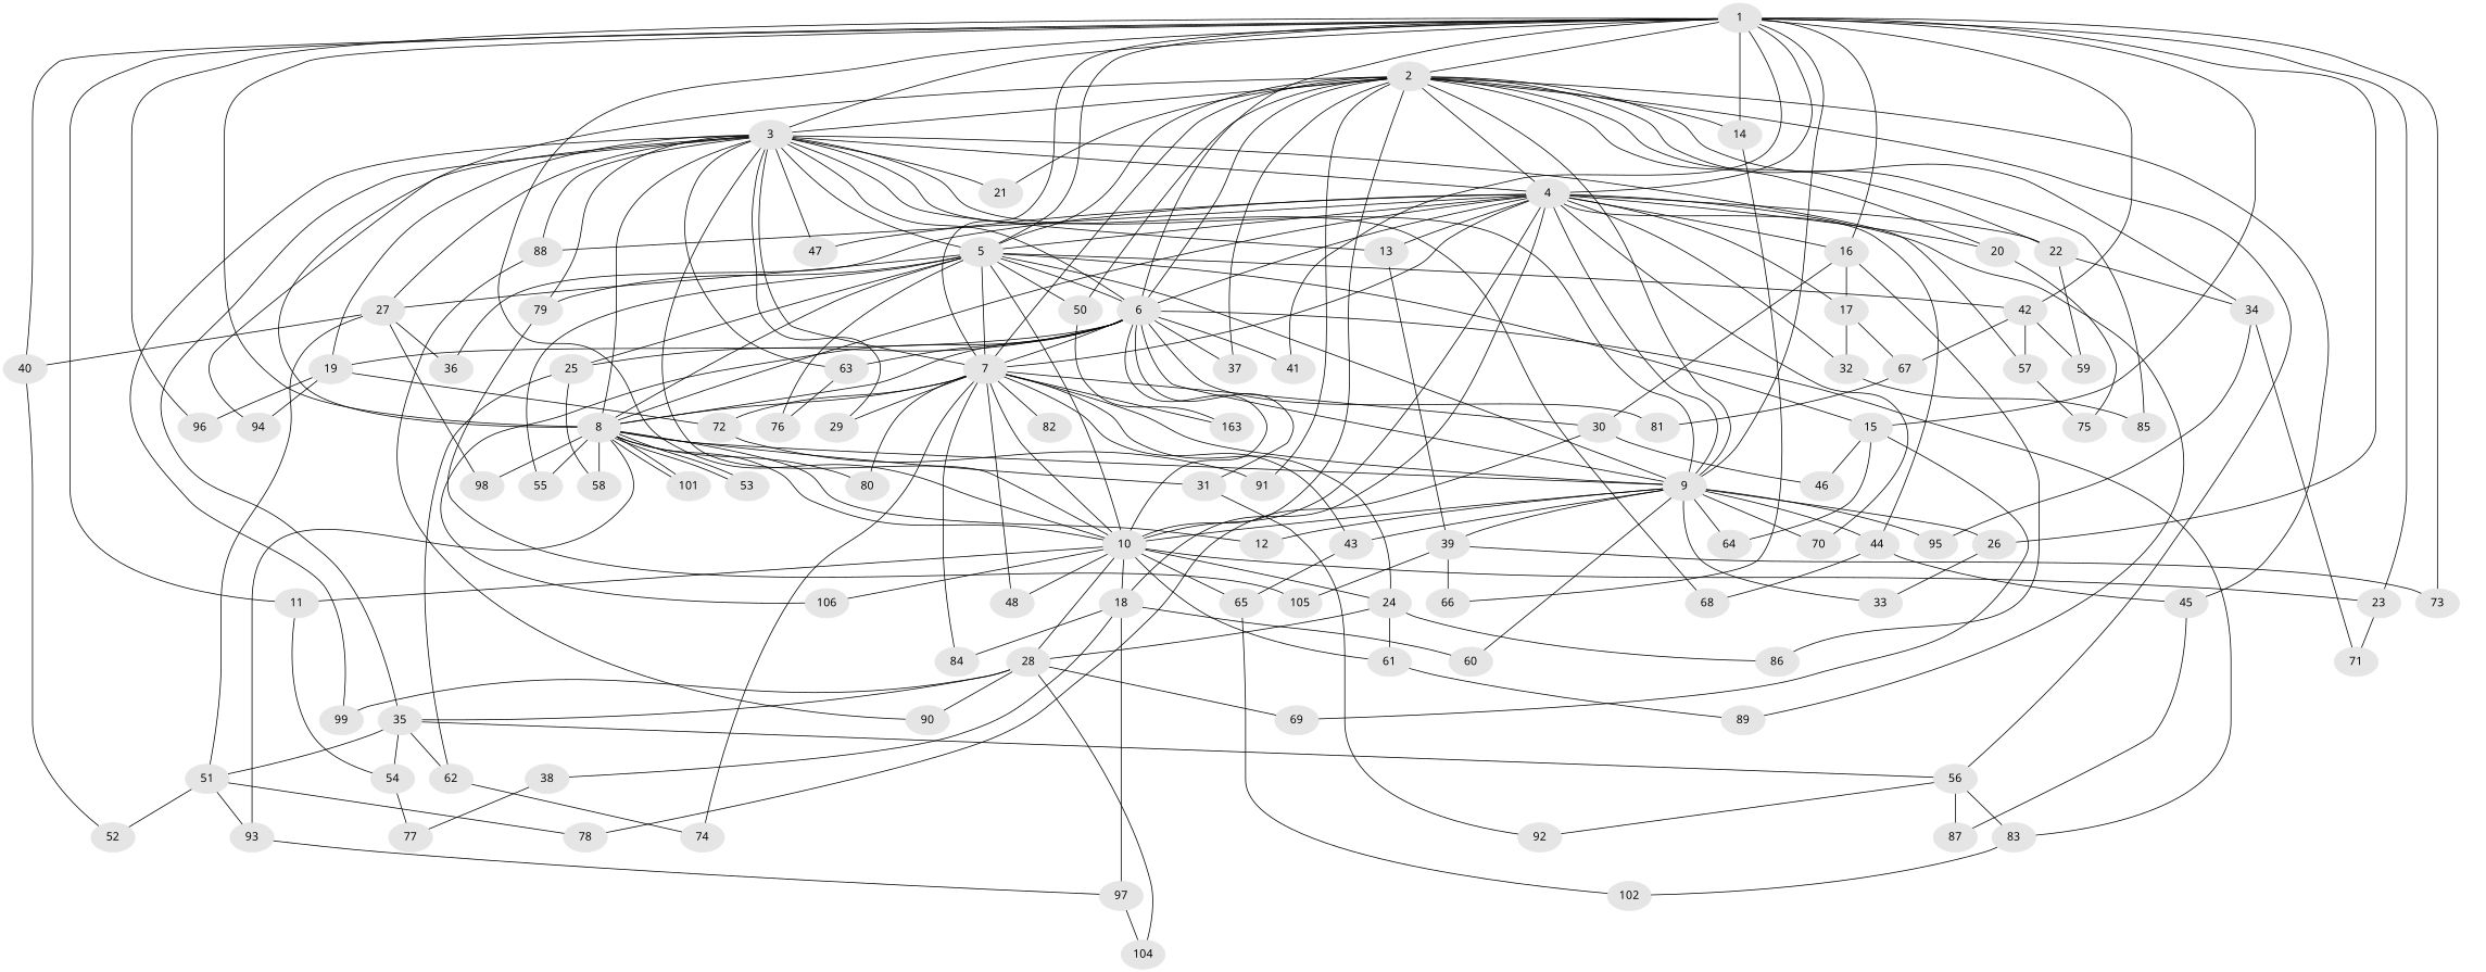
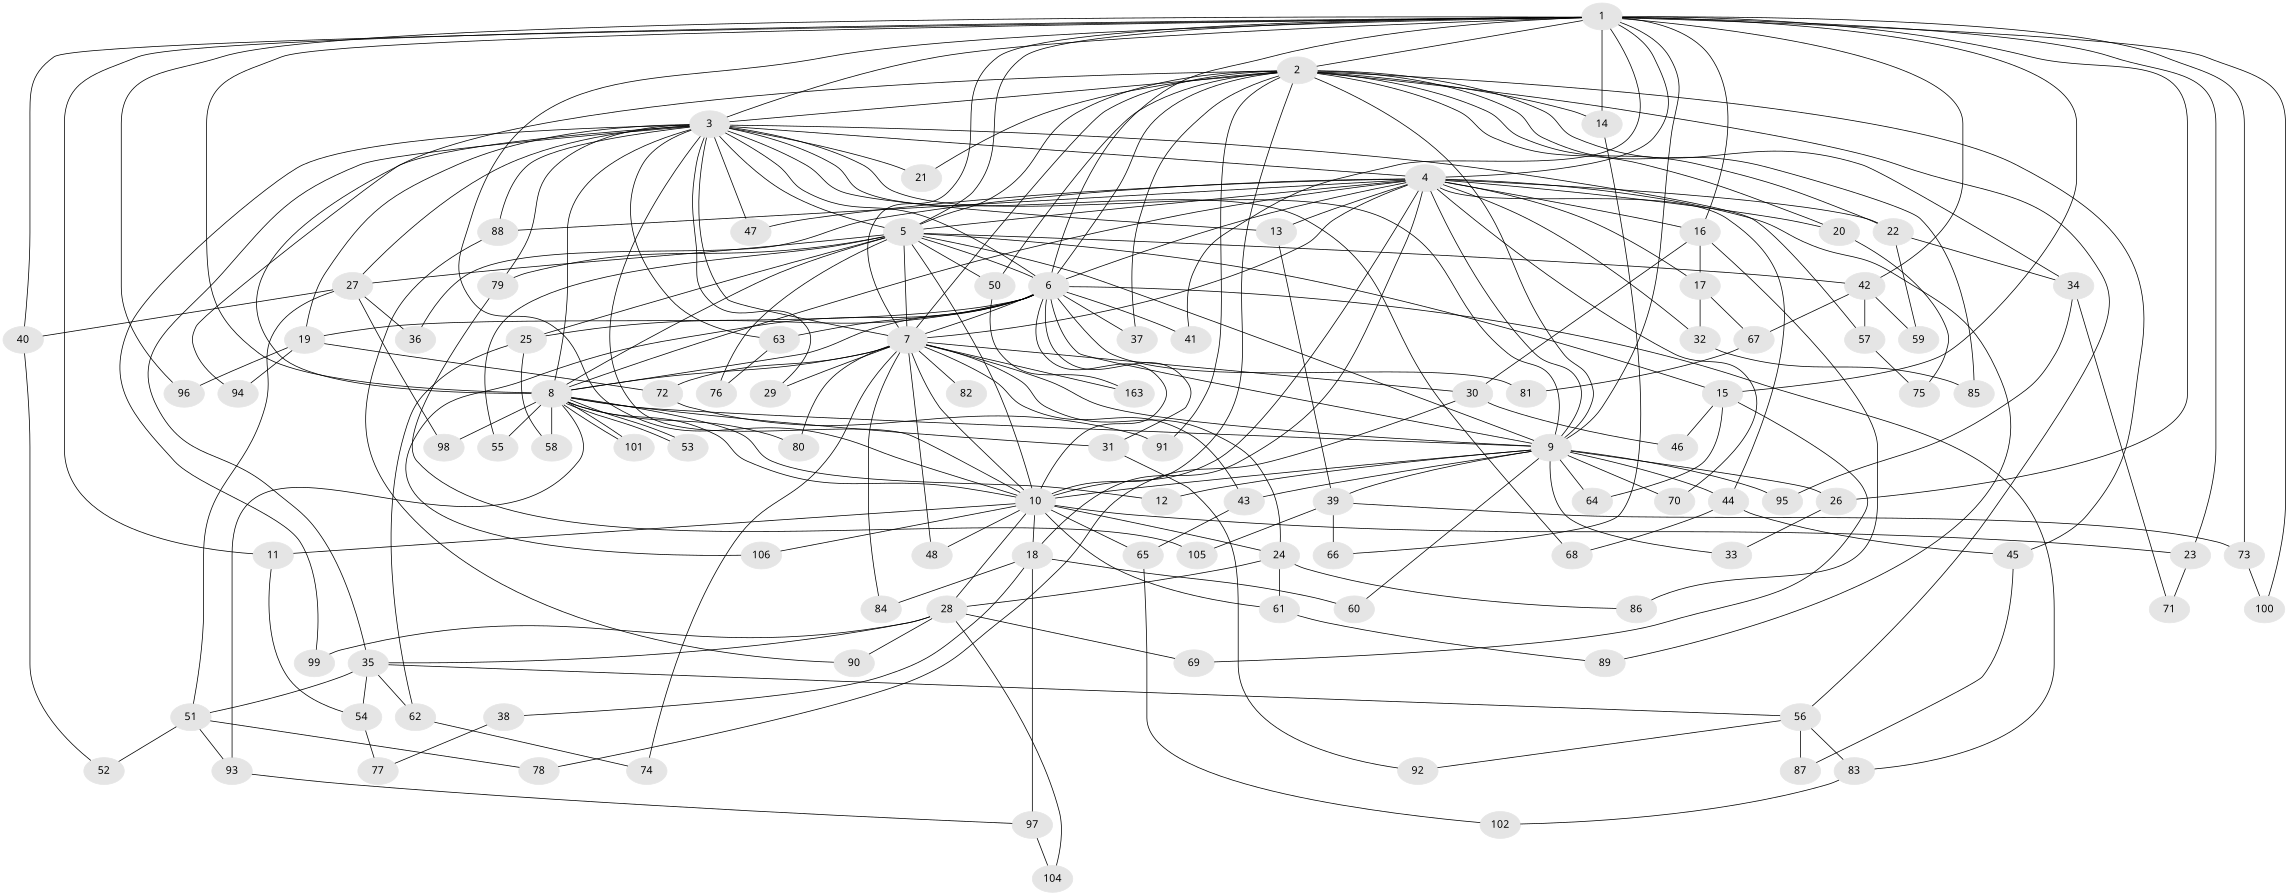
  graph {
    fontname="Noto Sans"
    node [color=gray90 fontname="Noto Sans" style=filled]
    edge [fontname="Noto Sans"]
    1
    2
    3
    4
    5
    6
    7
    8
    9
    10
    11
    14
    15
    16
    23
    26
    40
    41
    42
    73
    96
+   100
    20
    21
    22
    34
    37
    45
    50
    56
    85
    91
    13
    19
    27
    29
    35
    47
    57
    63
    68
    79
    88
    94
    99
    17
    18
    32
    36
    44
    70
    89
    25
    55
    76
    31
    81
    83
    106
    24
    30
    43
    48
    72
    74
    80
    82
    84
    n69 [label=163]
    12
    53
    58
    93
    98
    101
    33
    39
    60
    64
    95
    28
    61
    65
    54
    66
    46
    69
    86
    71
    38
    77
    52
    67
    59
    75
    87
    92
    51
    62
    105
    90
    97
    102
    78
    104
    1 -- 2
    1 -- 3
    1 -- 4
    1 -- 5
    1 -- 6
    1 -- 7
    1 -- 8
    1 -- 9
    1 -- 10
    1 -- 11
    1 -- 14
    1 -- 15
    1 -- 16
    1 -- 23
    1 -- 26
    1 -- 40
    1 -- 41
    1 -- 42
    1 -- 73
    1 -- 96
+   1 -- 100
    2 -- 3
-   2 -- 4
    2 -- 5
    2 -- 6
    2 -- 7
    2 -- 8
    2 -- 9
    2 -- 10
    2 -- 14
    2 -- 20
    2 -- 21
    2 -- 22
    2 -- 34
    2 -- 37
    2 -- 45
    2 -- 50
    2 -- 56
    2 -- 85
    2 -- 91
    3 -- 4
    3 -- 5
    3 -- 6
    3 -- 7
    3 -- 8
    3 -- 9
    3 -- 10
    3 -- 21
    3 -- 13
    3 -- 19
    3 -- 27
    3 -- 29
    3 -- 35
    3 -- 47
    3 -- 57
    3 -- 63
    3 -- 68
    3 -- 79
    3 -- 88
    3 -- 94
    3 -- 99
    4 -- 5
    4 -- 6
    4 -- 7
    4 -- 8
    4 -- 9
    4 -- 10
    4 -- 16
    4 -- 20
    4 -- 22
    4 -- 13
    4 -- 47
    4 -- 88
    4 -- 17
    4 -- 18
    4 -- 32
    4 -- 36
    4 -- 44
    4 -- 70
    4 -- 89
    5 -- 6
    5 -- 7
    5 -- 8
    5 -- 9
    5 -- 10
    5 -- 15
    5 -- 42
    5 -- 50
    5 -- 27
    5 -- 79
    5 -- 25
    5 -- 55
    5 -- 76
    6 -- 7
    6 -- 8
    6 -- 9
    6 -- 10
    6 -- 41
    6 -- 37
    6 -- 19
    6 -- 63
    6 -- 25
    6 -- 31
    6 -- 81
    6 -- 83
    6 -- 106
    7 -- 8
    7 -- 9
    7 -- 10
    7 -- 29
    7 -- 24
    7 -- 30
    7 -- 43
    7 -- 48
    7 -- 72
    7 -- 74
    7 -- 80
    7 -- 82
    7 -- 84
    7 -- n69
    8 -- 9
    8 -- 10
    8 -- 55
    8 -- 31
    8 -- 80
    8 -- 12
    8 -- 53
    8 -- 53
    8 -- 58
    8 -- 93
    8 -- 98
    8 -- 101
    8 -- 101
    9 -- 10
    9 -- 26
    9 -- 44
    9 -- 70
    9 -- 43
    9 -- 12
    9 -- 33
    9 -- 39
    9 -- 60
    9 -- 64
    9 -- 95
    10 -- 11
    10 -- 23
    10 -- 18
    10 -- 106
    10 -- 24
    10 -- 48
    10 -- 28
    10 -- 61
    10 -- 65
    11 -- 54
    14 -- 66
    15 -- 64
    15 -- 46
    15 -- 69
    16 -- 17
    16 -- 30
    16 -- 86
    23 -- 71
    26 -- 33
    40 -- 52
    42 -- 57
    42 -- 67
    42 -- 59
+   73 -- 100
    20 -- 75
    22 -- 34
    22 -- 59
    34 -- 95
    34 -- 71
    45 -- 87
    50 -- n69
    56 -- 83
    56 -- 87
    56 -- 92
    13 -- 39
    19 -- 96
    19 -- 94
    19 -- 72
    27 -- 40
    27 -- 36
    27 -- 98
    27 -- 51
    35 -- 56
    35 -- 54
    35 -- 51
    35 -- 62
    57 -- 75
    63 -- 76
    79 -- 105
    88 -- 90
    17 -- 32
    17 -- 67
    18 -- 84
    18 -- 60
    18 -- 38
    18 -- 97
    32 -- 85
    44 -- 45
    44 -- 68
    25 -- 58
    25 -- 62
    31 -- 92
    83 -- 102
    24 -- 28
    24 -- 61
    24 -- 86
    30 -- 46
    30 -- 78
    43 -- 65
    72 -- 91
    93 -- 97
    39 -- 73
    39 -- 66
    39 -- 105
    28 -- 35
    28 -- 99
    28 -- 69
    28 -- 90
    28 -- 104
    61 -- 89
    65 -- 102
    54 -- 77
    38 -- 77
    67 -- 81
    51 -- 93
    51 -- 52
    51 -- 78
    62 -- 74
    97 -- 104
  }
